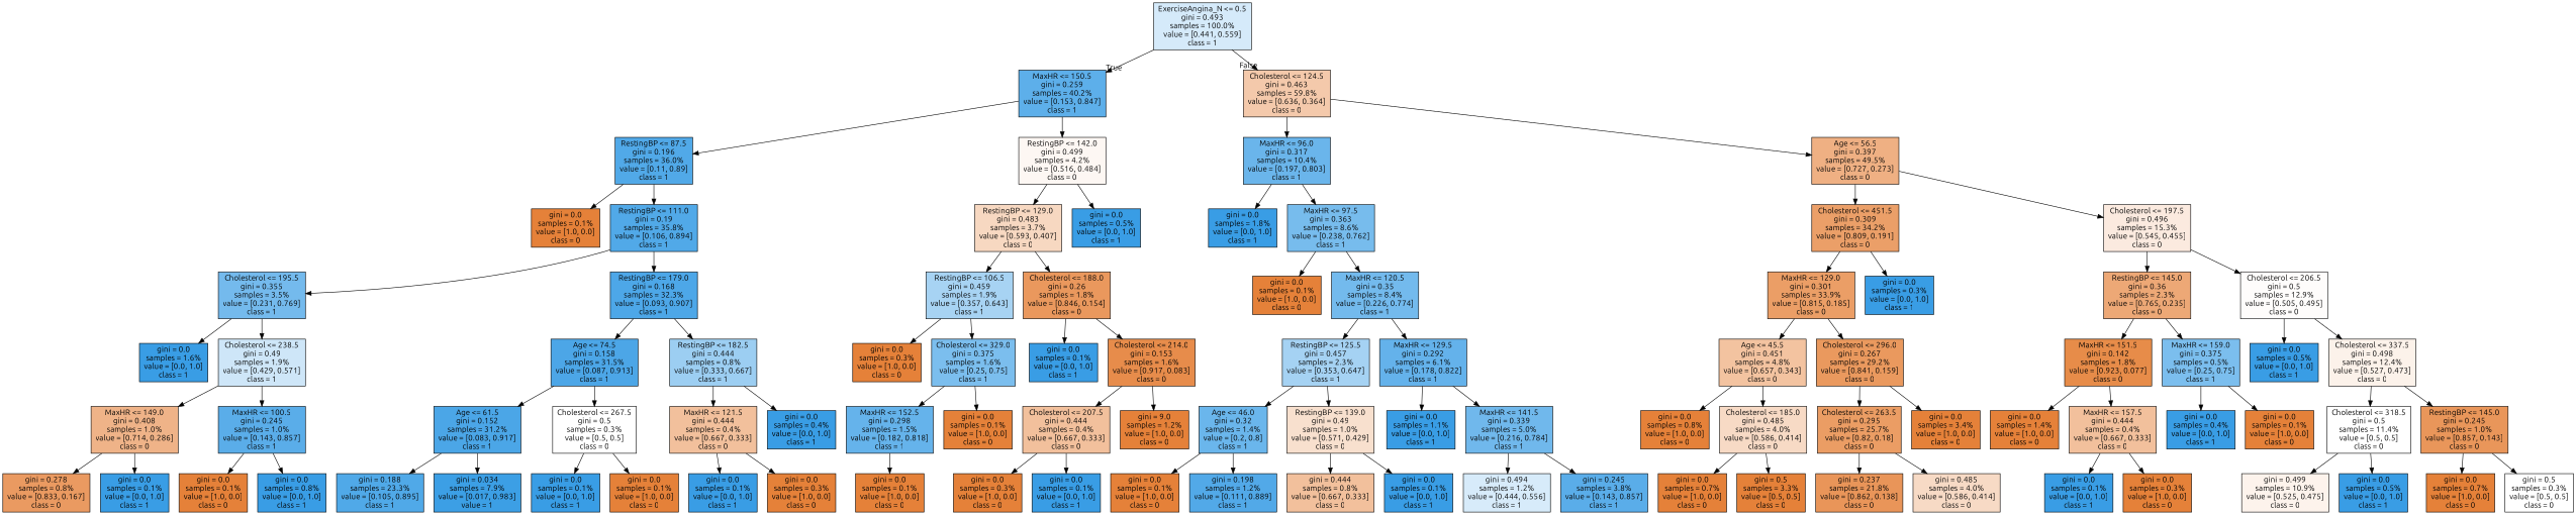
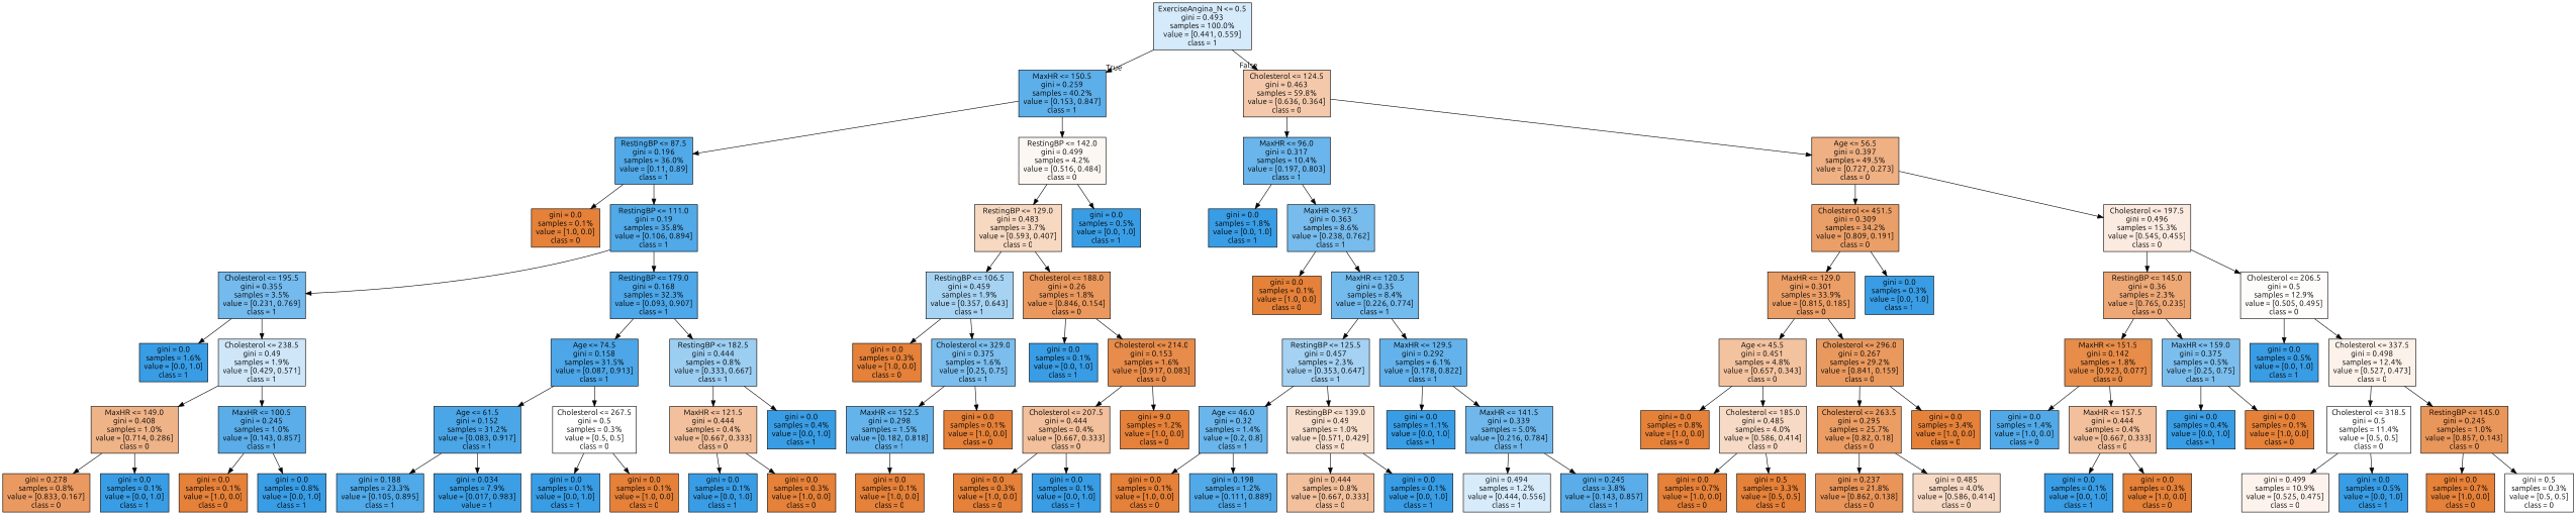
  digraph {
    fontname=Ubuntu
    node [color=black fillcolor="#e58139" fontname=Ubuntu shape=box style=filled]
    edge [fontname=Ubuntu]
    n1 [fillcolor="#d5eafa" label="ExerciseAngina_N <= 0.5\ngini = 0.493\nsamples = 100.0%\nvalue = [0.441, 0.559]\nclass = 1"]
    n2 [fillcolor="#5dafea" label="MaxHR <= 150.5\ngini = 0.259\nsamples = 40.2%\nvalue = [0.153, 0.847]\nclass = 1"]
    n3 [fillcolor="#f4c9ab" label="Cholesterol <= 124.5\ngini = 0.463\nsamples = 59.8%\nvalue = [0.636, 0.364]\nclass = 0"]
    n4 [fillcolor="#51a9e8" label="RestingBP <= 87.5\ngini = 0.196\nsamples = 36.0%\nvalue = [0.11, 0.89]\nclass = 1"]
    n5 [fillcolor="#fdf7f3" label="RestingBP <= 142.0\ngini = 0.499\nsamples = 4.2%\nvalue = [0.516, 0.484]\nclass = 0"]
    n6 [fillcolor="#6ab5eb" label="MaxHR <= 96.0\ngini = 0.317\nsamples = 10.4%\nvalue = [0.197, 0.803]\nclass = 1"]
    n7 [fillcolor="#efb083" label="Age <= 56.5\ngini = 0.397\nsamples = 49.5%\nvalue = [0.727, 0.273]\nclass = 0"]
    n8 [label="gini = 0.0\nsamples = 0.1%\nvalue = [1.0, 0.0]\nclass = 0"]
    n9 [fillcolor="#51a9e8" label="RestingBP <= 111.0\ngini = 0.19\nsamples = 35.8%\nvalue = [0.106, 0.894]\nclass = 1"]
    n10 [fillcolor="#f7d8c1" label="RestingBP <= 129.0\ngini = 0.483\nsamples = 3.7%\nvalue = [0.593, 0.407]\nclass = 0"]
    n11 [fillcolor="#399de5" label="gini = 0.0\nsamples = 0.5%\nvalue = [0.0, 1.0]\nclass = 1"]
    n12 [fillcolor="#74baed" label="Cholesterol <= 195.5\ngini = 0.355\nsamples = 3.5%\nvalue = [0.231, 0.769]\nclass = 1"]
    n13 [fillcolor="#4da7e8" label="RestingBP <= 179.0\ngini = 0.168\nsamples = 32.3%\nvalue = [0.093, 0.907]\nclass = 1"]
    n14 [fillcolor="#399de5" label="gini = 0.0\nsamples = 1.6%\nvalue = [0.0, 1.0]\nclass = 1"]
    n15 [fillcolor="#cee6f8" label="Cholesterol <= 238.5\ngini = 0.49\nsamples = 1.9%\nvalue = [0.429, 0.571]\nclass = 1"]
    n16 [fillcolor="#4ca6e7" label="Age <= 74.5\ngini = 0.158\nsamples = 31.5%\nvalue = [0.087, 0.913]\nclass = 1"]
    n17 [fillcolor="#9ccef2" label="RestingBP <= 182.5\ngini = 0.444\nsamples = 0.8%\nvalue = [0.333, 0.667]\nclass = 1"]
    n18 [fillcolor="#efb388" label="MaxHR <= 149.0\ngini = 0.408\nsamples = 1.0%\nvalue = [0.714, 0.286]\nclass = 0"]
    n19 [fillcolor="#5aade9" label="MaxHR <= 100.5\ngini = 0.245\nsamples = 1.0%\nvalue = [0.143, 0.857]\nclass = 1"]
    n20 [fillcolor="#ea9a61" label="gini = 0.278\nsamples = 0.8%\nvalue = [0.833, 0.167]\nclass = 0"]
    n21 [fillcolor="#399de5" label="gini = 0.0\nsamples = 0.1%\nvalue = [0.0, 1.0]\nclass = 1"]
    n22 [label="gini = 0.0\nsamples = 0.1%\nvalue = [1.0, 0.0]\nclass = 0"]
    n23 [fillcolor="#399de5" label="gini = 0.0\nsamples = 0.8%\nvalue = [0.0, 1.0]\nclass = 1"]
    n24 [fillcolor="#4ba6e7" label="Age <= 61.5\ngini = 0.152\nsamples = 31.2%\nvalue = [0.083, 0.917]\nclass = 1"]
    n25 [fillcolor="#ffffff" label="Cholesterol <= 267.5\ngini = 0.5\nsamples = 0.3%\nvalue = [0.5, 0.5]\nclass = 0"]
    n26 [fillcolor="#f2c09c" label="MaxHR <= 121.5\ngini = 0.444\nsamples = 0.4%\nvalue = [0.667, 0.333]\nclass = 0"]
    n27 [fillcolor="#399de5" label="gini = 0.0\nsamples = 0.4%\nvalue = [0.0, 1.0]\nclass = 1"]
    n28 [fillcolor="#50a9e8" label="gini = 0.188\nsamples = 23.3%\nvalue = [0.105, 0.895]\nclass = 1"]
    n29 [fillcolor="#3c9fe5" label="gini = 0.034\nsamples = 7.9%\nvalue = [0.017, 0.983]\nvalue = 1"]
    n30 [fillcolor="#399de5" label="gini = 0.0\nsamples = 0.1%\nvalue = [0.0, 1.0]\nclass = 1"]
    n31 [label="gini = 0.0\nsamples = 0.1%\nvalue = [1.0, 0.0]\nclass = 0"]
    n32 [fillcolor="#399de5" label="gini = 0.0\nsamples = 0.1%\nvalue = [0.0, 1.0]\nclass = 1"]
    n33 [label="gini = 0.0\nsamples = 0.3%\nvalue = [1.0, 0.0]\nclass = 0"]
    n34 [fillcolor="#a7d3f3" label="RestingBP <= 106.5\ngini = 0.459\nsamples = 1.9%\nvalue = [0.357, 0.643]\nclass = 1"]
    n35 [fillcolor="#ea985d" label="Cholesterol <= 188.0\ngini = 0.26\nsamples = 1.8%\nvalue = [0.846, 0.154]\nclass = 0"]
    n36 [label="gini = 0.0\nsamples = 0.3%\nvalue = [1.0, 0.0]\nclass = 0"]
    n37 [fillcolor="#7bbeee" label="Cholesterol <= 329.0\ngini = 0.375\nsamples = 1.6%\nvalue = [0.25, 0.75]\nclass = 1"]
    n38 [fillcolor="#399de5" label="gini = 0.0\nsamples = 0.1%\nvalue = [0.0, 1.0]\nclass = 1"]
    n39 [fillcolor="#e78c4b" label="Cholesterol <= 214.0\ngini = 0.153\nsamples = 1.6%\nvalue = [0.917, 0.083]\nclass = 0"]
    n40 [fillcolor="#65b3eb" label="MaxHR <= 152.5\ngini = 0.298\nsamples = 1.5%\nvalue = [0.182, 0.818]\nclass = 1"]
    n41 [label="gini = 0.0\nsamples = 0.1%\nvalue = [1.0, 0.0]\nclass = 0"]
    n42 [label="gini = 0.0\nsamples = 0.1%\nvalue = [1.0, 0.0]\nclass = 0"]
    n43 [fillcolor="#f2c09c" label="Cholesterol <= 207.5\ngini = 0.444\nsamples = 0.4%\nvalue = [0.667, 0.333]\nclass = 0"]
    n44 [label="gini = 9.0\nsamples = 1.2%\nvalue = [1.0, 0.0]\nclass = 0"]
    n45 [label="gini = 0.0\nsamples = 0.3%\nvalue = [1.0, 0.0]\nclass = 0"]
    n46 [fillcolor="#399de5" label="gini = 0.0\nsamples = 0.1%\nvalue = [0.0, 1.0]\nclass = 1"]
    n47 [fillcolor="#399de5" label="gini = 0.0\nsamples = 1.8%\nvalue = [0.0, 1.0]\nclass = 1"]
    n48 [fillcolor="#77bced" label="MaxHR <= 97.5\ngini = 0.363\nsamples = 8.6%\nvalue = [0.238, 0.762]\nclass = 1"]
    n49 [fillcolor="#eb9f68" label="Cholesterol <= 451.5\ngini = 0.309\nsamples = 34.2%\nvalue = [0.809, 0.191]\nclass = 0"]
    n50 [fillcolor="#fbeadf" label="Cholesterol <= 197.5\ngini = 0.496\nsamples = 15.3%\nvalue = [0.545, 0.455]\nclass = 0"]
    n51 [label="gini = 0.0\nsamples = 0.1%\nvalue = [1.0, 0.0]\nclass = 0"]
    n52 [fillcolor="#73baed" label="MaxHR <= 120.5\ngini = 0.35\nsamples = 8.4%\nvalue = [0.226, 0.774]\nclass = 1"]
    n53 [fillcolor="#a5d2f3" label="RestingBP <= 125.5\ngini = 0.457\nsamples = 2.3%\nvalue = [0.353, 0.647]\nclass = 1"]
    n54 [fillcolor="#64b2eb" label="MaxHR <= 129.5\ngini = 0.292\nsamples = 6.1%\nvalue = [0.178, 0.822]\nclass = 1"]
    n55 [fillcolor="#6ab6ec" label="Age <= 46.0\ngini = 0.32\nsamples = 1.4%\nvalue = [0.2, 0.8]\nclass = 1"]
    n56 [fillcolor="#f8e0ce" label="RestingBP <= 139.0\ngini = 0.49\nsamples = 1.0%\nvalue = [0.571, 0.429]\nclass = 0"]
    n57 [fillcolor="#399de5" label="gini = 0.0\nsamples = 1.1%\nvalue = [0.0, 1.0]\nclass = 1"]
    n58 [fillcolor="#70b8ec" label="MaxHR <= 141.5\ngini = 0.339\nsamples = 5.0%\nvalue = [0.216, 0.784]\nclass = 1"]
    n59 [label="gini = 0.0\nsamples = 0.1%\nvalue = [1.0, 0.0]\nclass = 0"]
    n60 [fillcolor="#52a9e8" label="gini = 0.198\nsamples = 1.2%\nvalue = [0.111, 0.889]\nclass = 1"]
    n61 [fillcolor="#f2c09c" label="gini = 0.444\nsamples = 0.8%\nvalue = [0.667, 0.333]\nclass = 0"]
    n62 [fillcolor="#399de5" label="gini = 0.0\nsamples = 0.1%\nvalue = [0.0, 1.0]\nclass = 1"]
    n63 [fillcolor="#d7ebfa" label="gini = 0.494\nsamples = 1.2%\nvalue = [0.444, 0.556]\nclass = 1"]
-   n64 [fillcolor="#5aade9" label="gini = 0.245\nsamples = 3.8%\nvalue = [0.143, 0.857]\nclass = 1"]
+   n64 [fillcolor="#5aade9" label="gini = 0.245\nclass = 3.8%\nvalue = [0.143, 0.857]\nclass = 1"]
    n65 [fillcolor="#eb9e66" label="MaxHR <= 129.0\ngini = 0.301\nsamples = 33.9%\nvalue = [0.815, 0.185]\nclass = 0"]
    n66 [fillcolor="#399de5" label="gini = 0.0\nsamples = 0.3%\nvalue = [0.0, 1.0]\nclass = 1"]
    n67 [fillcolor="#eda876" label="RestingBP <= 145.0\ngini = 0.36\nsamples = 2.3%\nvalue = [0.765, 0.235]\nclass = 0"]
    n68 [fillcolor="#fefcfb" label="Cholesterol <= 206.5\ngini = 0.5\nsamples = 12.9%\nvalue = [0.505, 0.495]\nclass = 0"]
    n69 [fillcolor="#f3c3a0" label="Age <= 45.5\ngini = 0.451\nsamples = 4.8%\nvalue = [0.657, 0.343]\nclass = 0"]
    n70 [fillcolor="#ea995e" label="Cholesterol <= 296.0\ngini = 0.267\nsamples = 29.2%\nvalue = [0.841, 0.159]\nclass = 0"]
    n71 [label="gini = 0.0\nsamples = 0.8%\nvalue = [1.0, 0.0]\nclass = 0"]
    n72 [fillcolor="#f7dac5" label="Cholesterol <= 185.0\ngini = 0.485\nsamples = 4.0%\nvalue = [0.586, 0.414]\nclass = 0"]
    n73 [fillcolor="#eb9d64" label="Cholesterol <= 263.5\ngini = 0.295\nsamples = 25.7%\nvalue = [0.82, 0.18]\nclass = 0"]
    n74 [label="gini = 0.0\nsamples = 3.4%\nvalue = [1.0, 0.0]\nclass = 0"]
    n75 [label="gini = 0.0\nsamples = 0.7%\nvalue = [1.0, 0.0]\nclass = 0"]
    n76 [label="gini = 0.5\nsamples = 3.3%\nvalue = [0.5, 0.5]\nclass = 0"]
    n77 [fillcolor="#e99559" label="gini = 0.237\nsamples = 21.8%\nvalue = [0.862, 0.138]\nclass = 0"]
    n78 [fillcolor="#f7dac5" label="gini = 0.485\nsamples = 4.0%\nvalue = [0.586, 0.414]\nclass = 0"]
    n79 [fillcolor="#e78c49" label="MaxHR <= 151.5\ngini = 0.142\nsamples = 1.8%\nvalue = [0.923, 0.077]\nclass = 0"]
    n80 [fillcolor="#7bbeee" label="MaxHR <= 159.0\ngini = 0.375\nsamples = 0.5%\nvalue = [0.25, 0.75]\nclass = 1"]
    n81 [fillcolor="#399de5" label="gini = 0.0\nsamples = 0.5%\nvalue = [0.0, 1.0]\nclass = 1"]
    n82 [fillcolor="#fcf2ea" label="Cholesterol <= 337.5\ngini = 0.498\nsamples = 12.4%\nvalue = [0.527, 0.473]\nclass = 0"]
-   n83 [label="gini = 0.0\nsamples = 1.4%\nvalue = [1.0, 0.0]\nclass = 0"]
+   n83 [fillcolor="#51a9e8" label="gini = 0.0\nsamples = 1.4%\nvalue = [1.0, 0.0]\nclass = 0"]
    n84 [fillcolor="#f2c09c" label="MaxHR <= 157.5\ngini = 0.444\nsamples = 0.4%\nvalue = [0.667, 0.333]\nclass = 0"]
    n85 [fillcolor="#399de5" label="gini = 0.0\nsamples = 0.4%\nvalue = [0.0, 1.0]\nclass = 1"]
    n86 [label="gini = 0.0\nsamples = 0.1%\nvalue = [1.0, 0.0]\nclass = 0"]
    n87 [fillcolor="#399de5" label="gini = 0.0\nsamples = 0.1%\nvalue = [0.0, 1.0]\nclass = 1"]
    n88 [label="gini = 0.0\nsamples = 0.3%\nvalue = [1.0, 0.0]\nclass = 0"]
    n89 [fillcolor="#ffffff" label="Cholesterol <= 318.5\ngini = 0.5\nsamples = 11.4%\nvalue = [0.5, 0.5]\nclass = 0"]
    n90 [fillcolor="#e9965a" label="RestingBP <= 145.0\ngini = 0.245\nsamples = 1.0%\nvalue = [0.857, 0.143]\nclass = 0"]
    n91 [fillcolor="#fdf3ec" label="gini = 0.499\nsamples = 10.9%\nvalue = [0.525, 0.475]\nclass = 0"]
    n92 [fillcolor="#399de5" label="gini = 0.0\nsamples = 0.5%\nvalue = [0.0, 1.0]\nclass = 1"]
    n93 [label="gini = 0.0\nsamples = 0.7%\nvalue = [1.0, 0.0]\nclass = 0"]
    n94 [fillcolor="#ffffff" label="gini = 0.5\nsamples = 0.3%\nvalue = [0.5, 0.5]\nclass = 0"]
    n1 -> n2 [headlabel=True labelangle=45 labeldistance=2.5]
    n1 -> n3 [headlabel=False labelangle=-45 labeldistance=2.5]
    n2 -> n4
    n2 -> n5
    n3 -> n6
    n3 -> n7
    n4 -> n8
    n4 -> n9
    n5 -> n10
    n5 -> n11
    n6 -> n47
    n6 -> n48
    n7 -> n49
    n7 -> n50
    n9 -> n12
    n9 -> n13
    n10 -> n34
    n10 -> n35
    n12 -> n14
    n12 -> n15
    n13 -> n16
    n13 -> n17
    n15 -> n18
    n15 -> n19
    n16 -> n24
    n16 -> n25
    n17 -> n26
    n17 -> n27
    n18 -> n20
    n18 -> n21
    n19 -> n22
    n19 -> n23
    n24 -> n28
    n24 -> n29
    n25 -> n30
    n25 -> n31
    n26 -> n32
    n26 -> n33
    n34 -> n36
    n34 -> n37
    n35 -> n38
    n35 -> n39
    n37 -> n40
    n37 -> n41
    n39 -> n43
    n39 -> n44
    n40 -> n42
    n43 -> n45
    n43 -> n46
    n48 -> n51
    n48 -> n52
    n49 -> n65
    n49 -> n66
    n50 -> n67
    n50 -> n68
    n52 -> n53
    n52 -> n54
    n53 -> n55
    n53 -> n56
    n54 -> n57
    n54 -> n58
    n55 -> n59
    n55 -> n60
    n56 -> n61
    n56 -> n62
    n58 -> n63
    n58 -> n64
    n65 -> n69
    n65 -> n70
    n67 -> n79
    n67 -> n80
    n68 -> n81
    n68 -> n82
    n69 -> n71
    n69 -> n72
    n70 -> n73
    n70 -> n74
    n72 -> n75
    n72 -> n76
    n73 -> n77
    n73 -> n78
    n79 -> n83
    n79 -> n84
    n80 -> n85
    n80 -> n86
    n82 -> n89
    n82 -> n90
    n84 -> n87
    n84 -> n88
    n89 -> n91
    n89 -> n92
    n90 -> n93
    n90 -> n94
  }
